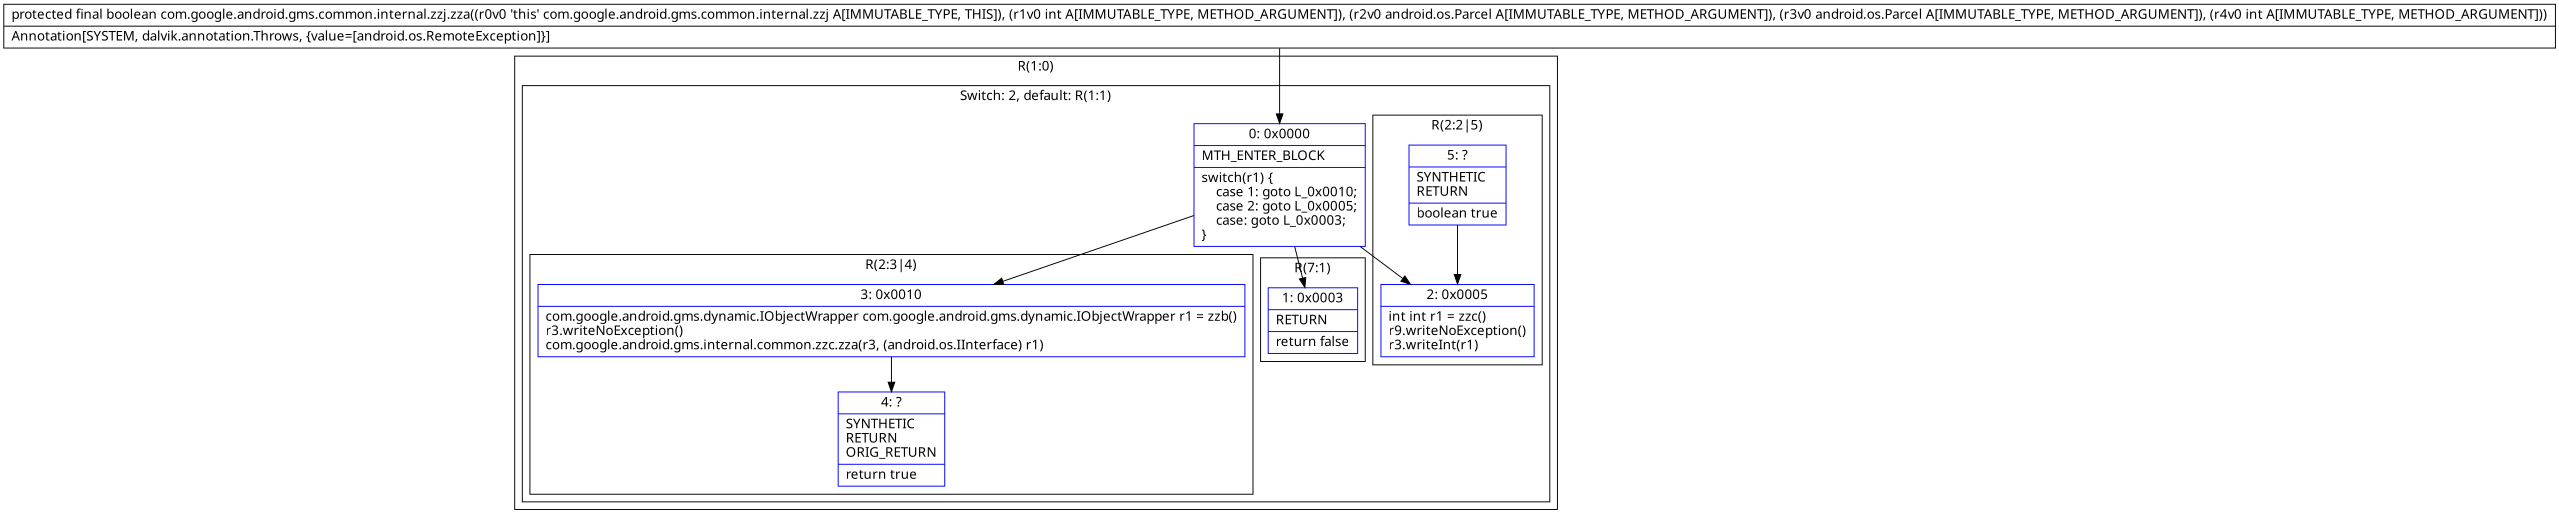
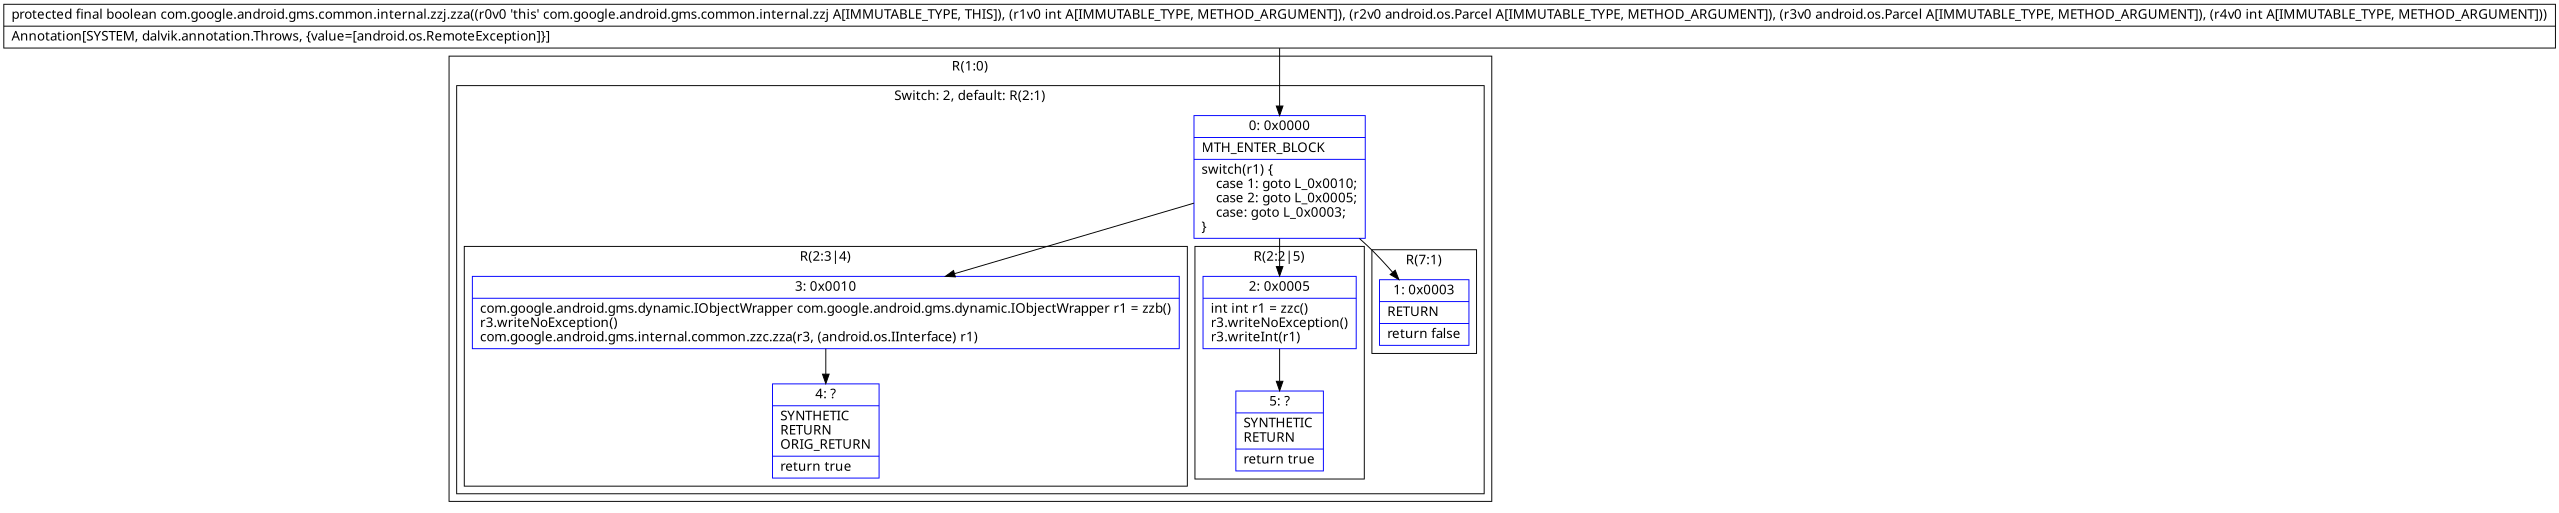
  digraph {
    fontname="Noto Sans"
    node [color=blue fontname="Noto Sans" shape=record]
    edge [fontname="Noto Sans"]
    n1 [label="{3\:\ 0x0010|com.google.android.gms.dynamic.IObjectWrapper com.google.android.gms.dynamic.IObjectWrapper r1 = zzb()\lr3.writeNoException()\lcom.google.android.gms.internal.common.zzc.zza(r3, (android.os.IInterface) r1)\l}"]
    n2 [label="{4\:\ ?|SYNTHETIC\lRETURN\lORIG_RETURN\l|return true\l}"]
-   n3 [label="{2\:\ 0x0005|int int r1 = zzc()\lr9.writeNoException()\lr3.writeInt(r1)\l}"]
-   n4 [label="{5\:\ ?|SYNTHETIC\lRETURN\l|boolean true\l}"]
+   n3 [label="{2\:\ 0x0005|int int r1 = zzc()\lr3.writeNoException()\lr3.writeInt(r1)\l}"]
+   n4 [label="{5\:\ ?|SYNTHETIC\lRETURN\l|return true\l}"]
    n5 [label="{1\:\ 0x0003|RETURN\l|return false\l}"]
    n6 [label="{0\:\ 0x0000|MTH_ENTER_BLOCK\l|switch(r1) \{\l    case 1: goto L_0x0010;\l    case 2: goto L_0x0005;\l    case: goto L_0x0003;\l\}\l}"]
    n7 [label="{protected final boolean com.google.android.gms.common.internal.zzj.zza((r0v0 'this' com.google.android.gms.common.internal.zzj A[IMMUTABLE_TYPE, THIS]), (r1v0 int A[IMMUTABLE_TYPE, METHOD_ARGUMENT]), (r2v0 android.os.Parcel A[IMMUTABLE_TYPE, METHOD_ARGUMENT]), (r3v0 android.os.Parcel A[IMMUTABLE_TYPE, METHOD_ARGUMENT]), (r4v0 int A[IMMUTABLE_TYPE, METHOD_ARGUMENT]))  | Annotation[SYSTEM, dalvik.annotation.Throws, \{value=[android.os.RemoteException]\}]\l}" color=""]
    subgraph cluster_1 {
      label="R(1:0)"
      subgraph cluster_2 {
-       label="Switch: 2, default: R(1:1)"
+       label="Switch: 2, default: R(2:1)"
        n6
        subgraph cluster_3 {
          label="R(2:3|4)"
          n1
          n2
        }
        subgraph cluster_4 {
          label="R(2:2|5)"
          n3
          n4
        }
        subgraph cluster_5 {
          label="R(7:1)"
          n5
        }
      }
    }
    n1 -> n2
-   n4 -> n3
+   n3 -> n4
    n6 -> n1
    n6 -> n3
    n6 -> n5
    n7 -> n6
  }
